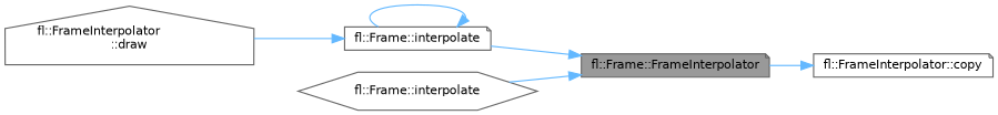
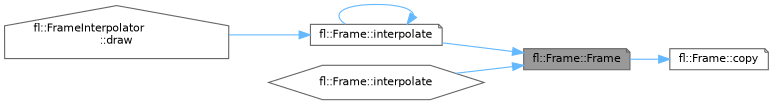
  digraph {
    rankdir=RL
    node [color=grey40 fillcolor=white fontname=Helvetica fontsize=10 shape=note style=filled]
    edge [color=steelblue1 dir=back fontname=Helvetica fontsize=10 labelfontname=Helvetica labelfontsize=10 style=solid]
-   n1 [color=gray40 fillcolor=grey60 fontcolor=black height=0.2 label="fl::Frame::FrameInterpolator" width=0.4]
+   n1 [color=gray40 fillcolor=grey60 fontcolor=black height=0.2 label="fl::Frame::Frame" width=0.4]
    n2 [height=0.2 label="fl::Frame::interpolate" width=0.4]
    n3 [height=0.2 label="fl::Frame::interpolate" shape=hexagon width=0.4]
-   n4 [height=0.2 label="fl::FrameInterpolator::copy" width=0.4]
+   n4 [height=0.2 label="fl::Frame::copy" width=0.4]
    n5 [height=0.2 label="fl::FrameInterpolator\l::draw" shape=house width=0.4]
    n1 -> n2
    n1 -> n3
    n2 -> n2
    n2 -> n5
    n4 -> n1
  }
